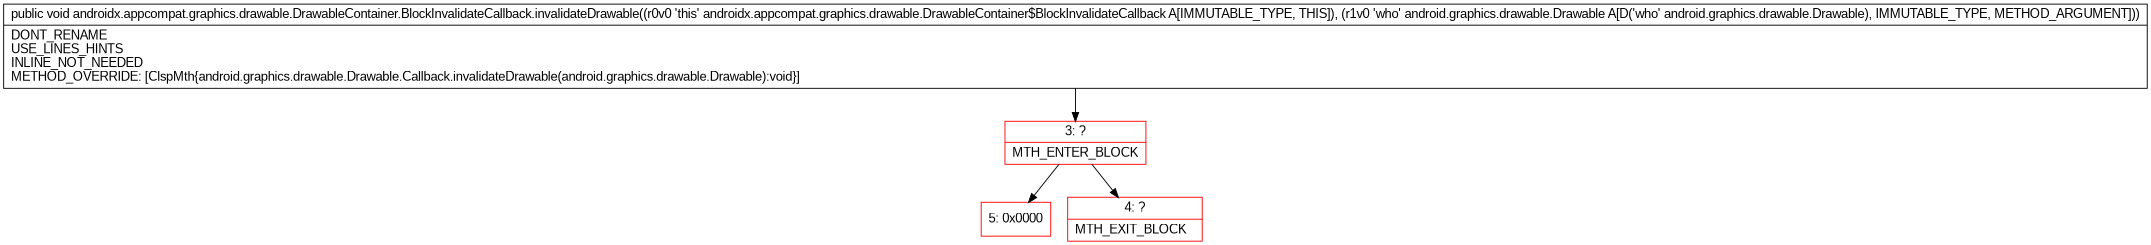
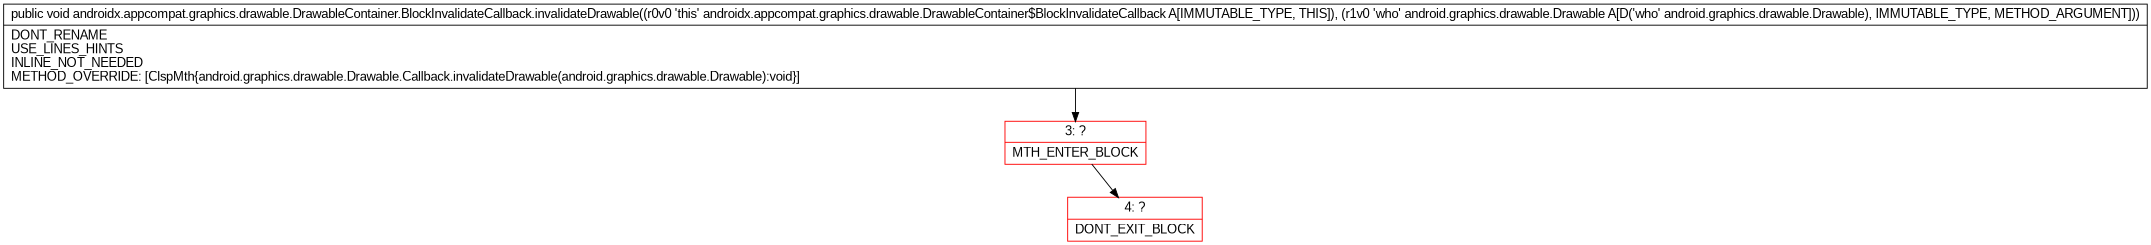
  digraph {
    fontname="Liberation Sans"
    node [color=red fontname="Liberation Sans" shape=record]
    edge [fontname="Liberation Sans"]
    n1 [label="{3\:\ ?|MTH_ENTER_BLOCK\l}"]
-   n2 [label="{5\:\ 0x0000}"]
-   n3 [label="{4\:\ ?|MTH_EXIT_BLOCK\l}"]
+   n3 [label="{4\:\ ?|DONT_EXIT_BLOCK\l}"]
    n4 [label="{public void androidx.appcompat.graphics.drawable.DrawableContainer.BlockInvalidateCallback.invalidateDrawable((r0v0 'this' androidx.appcompat.graphics.drawable.DrawableContainer$BlockInvalidateCallback A[IMMUTABLE_TYPE, THIS]), (r1v0 'who' android.graphics.drawable.Drawable A[D('who' android.graphics.drawable.Drawable), IMMUTABLE_TYPE, METHOD_ARGUMENT]))  | DONT_RENAME\lUSE_LINES_HINTS\lINLINE_NOT_NEEDED\lMETHOD_OVERRIDE: [ClspMth\{android.graphics.drawable.Drawable.Callback.invalidateDrawable(android.graphics.drawable.Drawable):void\}]\l}" color=""]
    subgraph cluster_1 {
      label="R(0)"
    }
-   n1 -> n2
    n1 -> n3
    n4 -> n1
  }
